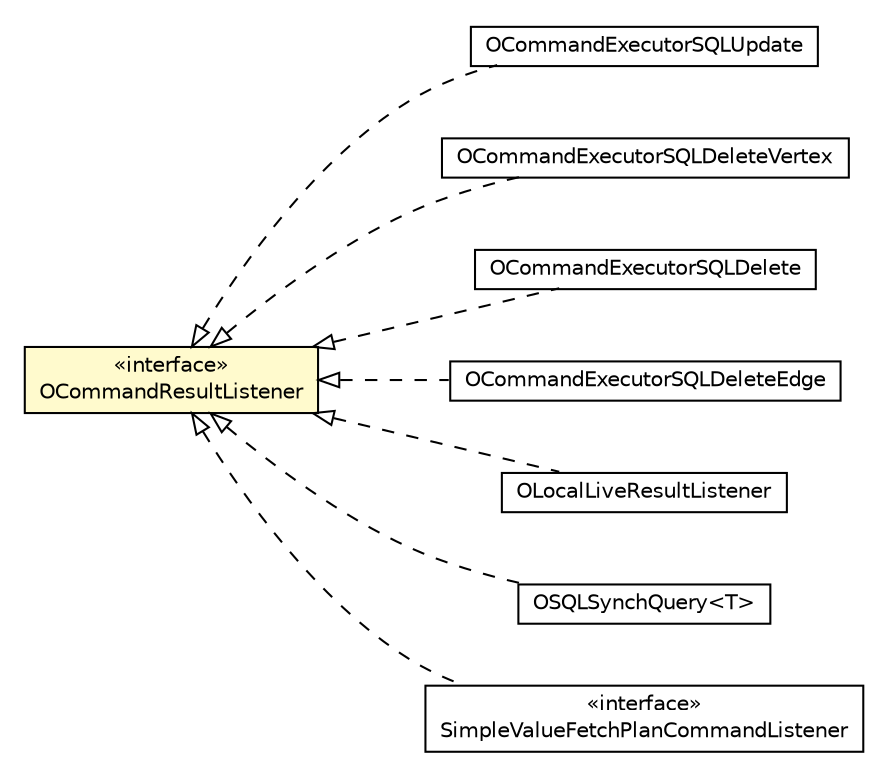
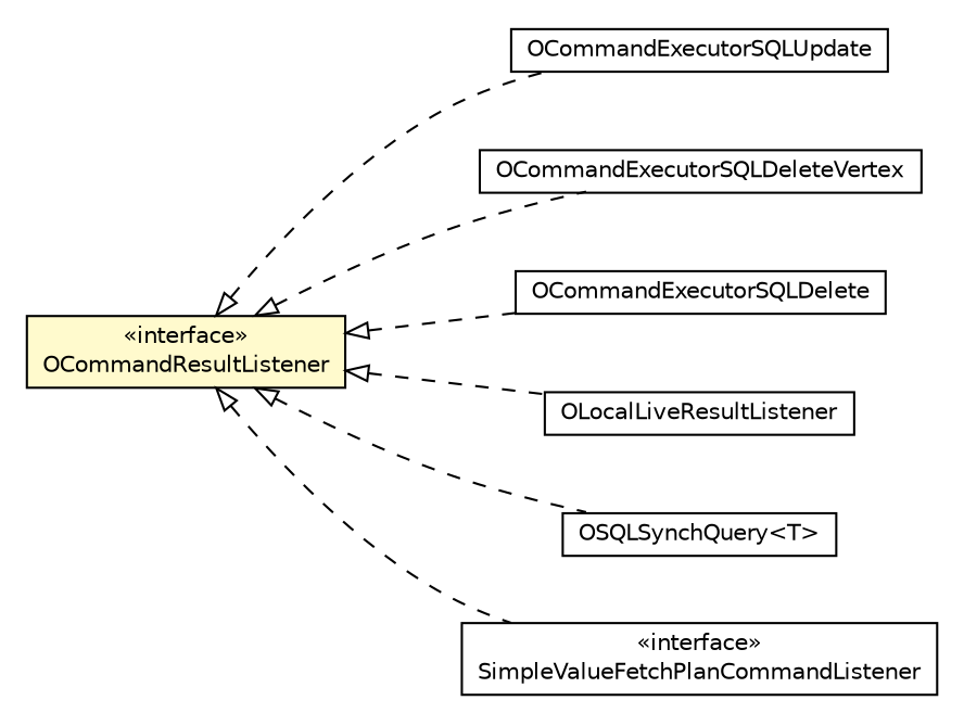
  digraph {
    nodesep=0.25
    rankdir=LR
    ranksep=0.5
    node [fontcolor=black fontname=Helvetica fontsize=10.0 shape=plaintext]
    edge [arrowtail=empty dir=back fontname=Helvetica fontsize=10 headport=p labelfontname=Helvetica labelfontsize=10 style=dashed tailport=p]
    n1 [label=<<table title="com.orientechnologies.orient.core.command.OCommandResultListener" border="0" cellborder="1" cellspacing="0" cellpadding="2" port="p" bgcolor="lemonChiffon" href="./OCommandResultListener.html"> 		<tr><td><table border="0" cellspacing="0" cellpadding="1"> <tr><td align="center" balign="center"> &#171;interface&#187; </td></tr> <tr><td align="center" balign="center"> OCommandResultListener </td></tr> 		</table></td></tr> 		</table>>]
    n2 [label=<<table title="com.orientechnologies.orient.core.sql.OCommandExecutorSQLUpdate" border="0" cellborder="1" cellspacing="0" cellpadding="2" port="p" href="../sql/OCommandExecutorSQLUpdate.html"> 		<tr><td><table border="0" cellspacing="0" cellpadding="1"> <tr><td align="center" balign="center"> OCommandExecutorSQLUpdate </td></tr> 		</table></td></tr> 		</table>>]
    n3 [label=<<table title="com.orientechnologies.orient.core.sql.OCommandExecutorSQLDeleteVertex" border="0" cellborder="1" cellspacing="0" cellpadding="2" port="p" href="../sql/OCommandExecutorSQLDeleteVertex.html"> 		<tr><td><table border="0" cellspacing="0" cellpadding="1"> <tr><td align="center" balign="center"> OCommandExecutorSQLDeleteVertex </td></tr> 		</table></td></tr> 		</table>>]
    n4 [label=<<table title="com.orientechnologies.orient.core.sql.OCommandExecutorSQLDelete" border="0" cellborder="1" cellspacing="0" cellpadding="2" port="p" href="../sql/OCommandExecutorSQLDelete.html"> 		<tr><td><table border="0" cellspacing="0" cellpadding="1"> <tr><td align="center" balign="center"> OCommandExecutorSQLDelete </td></tr> 		</table></td></tr> 		</table>>]
-   n5 [label=<<table title="com.orientechnologies.orient.core.sql.OCommandExecutorSQLDeleteEdge" border="0" cellborder="1" cellspacing="0" cellpadding="2" port="p" href="../sql/OCommandExecutorSQLDeleteEdge.html"> 		<tr><td><table border="0" cellspacing="0" cellpadding="1"> <tr><td align="center" balign="center"> OCommandExecutorSQLDeleteEdge </td></tr> 		</table></td></tr> 		</table>>]
    n6 [label=<<table title="com.orientechnologies.orient.core.sql.query.OLocalLiveResultListener" border="0" cellborder="1" cellspacing="0" cellpadding="2" port="p" href="../sql/query/OLocalLiveResultListener.html"> 		<tr><td><table border="0" cellspacing="0" cellpadding="1"> <tr><td align="center" balign="center"> OLocalLiveResultListener </td></tr> 		</table></td></tr> 		</table>>]
    n7 [label=<<table title="com.orientechnologies.orient.core.sql.query.OSQLSynchQuery" border="0" cellborder="1" cellspacing="0" cellpadding="2" port="p" href="../sql/query/OSQLSynchQuery.html"> 		<tr><td><table border="0" cellspacing="0" cellpadding="1"> <tr><td align="center" balign="center"> OSQLSynchQuery&lt;T&gt; </td></tr> 		</table></td></tr> 		</table>>]
    n8 [label=<<table title="com.orientechnologies.orient.client.remote.SimpleValueFetchPlanCommandListener" border="0" cellborder="1" cellspacing="0" cellpadding="2" port="p" href="../../client/remote/SimpleValueFetchPlanCommandListener.html"> 		<tr><td><table border="0" cellspacing="0" cellpadding="1"> <tr><td align="center" balign="center"> &#171;interface&#187; </td></tr> <tr><td align="center" balign="center"> SimpleValueFetchPlanCommandListener </td></tr> 		</table></td></tr> 		</table>>]
    n1 -> n2
    n1 -> n3
    n1 -> n4
-   n1 -> n5
    n1 -> n6
    n1 -> n7
    n1 -> n8
  }
